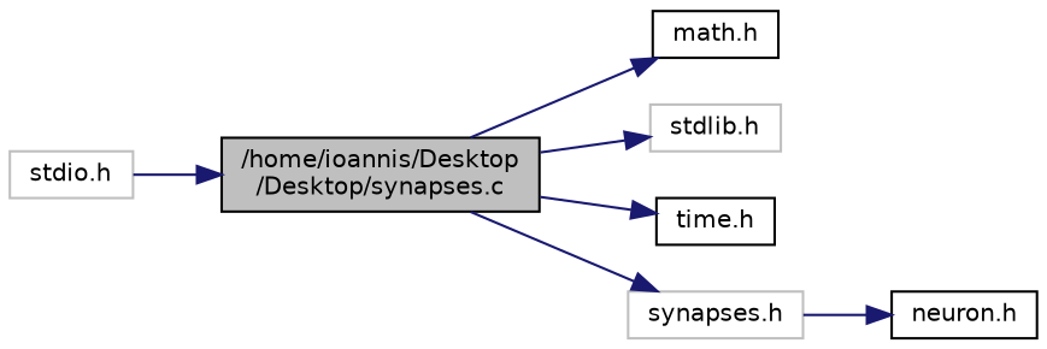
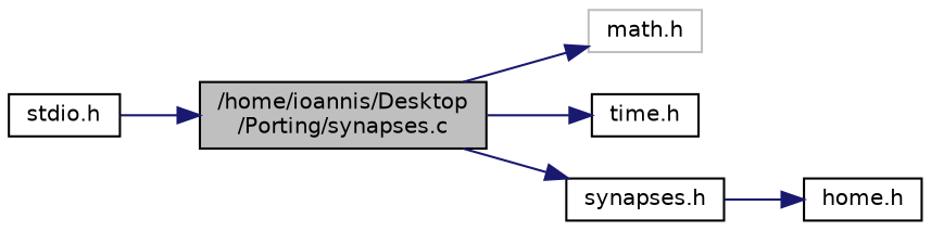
  digraph {
    rankdir=LR
    node [color=black fillcolor=white fontname=Helvetica fontsize=10 shape=record style=filled]
    edge [color=midnightblue fontname=Helvetica fontsize=10 labelfontname=Helvetica labelfontsize=10 style=solid]
-   n1 [fillcolor=grey75 fontcolor=black height=0.2 label="/home/ioannis/Desktop\l/Desktop/synapses.c" width=0.4]
-   n2 [height=0.2 label="math.h" width=0.4]
-   n3 [color=grey75 height=0.2 label="stdlib.h" width=0.4]
+   n1 [fillcolor=grey75 fontcolor=black height=0.2 label="/home/ioannis/Desktop\l/Porting/synapses.c" width=0.4]
+   n2 [color=grey75 height=0.2 label="math.h" width=0.4]
    n4 [height=0.2 label="time.h" width=0.4]
-   n5 [color=grey75 height=0.2 label="synapses.h" width=0.4]
-   n6 [color=grey75 height=0.2 label="stdio.h" width=0.4]
-   n7 [height=0.2 label="neuron.h" width=0.4]
+   n5 [height=0.2 label="synapses.h" width=0.4]
+   n6 [height=0.2 label="stdio.h" width=0.4]
+   n7 [height=0.2 label="home.h" width=0.4]
    n1 -> n2
-   n1 -> n3
    n1 -> n4
    n1 -> n5
    n5 -> n7
    n6 -> n1
  }
